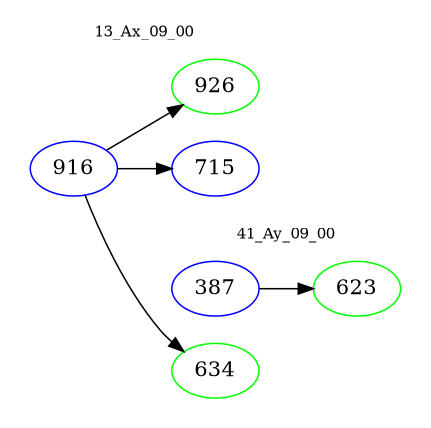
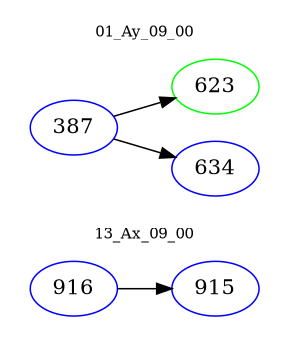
  digraph {
    rankdir=LR
    node [color=blue]
    edge [color=black]
    n1 [label=916]
-   n2 [label=715]
-   n3 [color=green label=926]
+   n2 [label=915]
    n4 [label=387]
-   n5 [color=green label=634]
+   n5 [label=634]
    n6 [color=green label=623]
    subgraph cluster_1 {
      color=white
      fontsize=10
      label="13_Ax_09_00"
      n1
      n2
-     n3
    }
    subgraph cluster_2 {
      color=white
      fontsize=10
-     label="41_Ay_09_00"
+     label="01_Ay_09_00"
      n4
      n5
      n6
    }
    n1 -> n2
-   n1 -> n3
-   n1 -> n5
+   n4 -> n5
    n4 -> n6
  }
